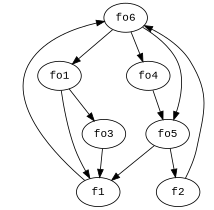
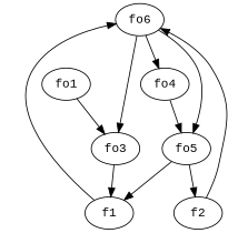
  strict digraph {
    fontname="Liberation Mono"
    node [fontname="Liberation Mono"]
    edge [fontname="Liberation Mono" weight=2]
    n1 [label=fo6]
    f1
    f2
    fo3
    fo4
    fo5
    fo1
-   n1 -> fo1
+   n1 -> fo3
    n1 -> fo4
    n1 -> fo5
    f1 -> n1
    f2 -> n1
    fo3 -> f1
    fo4 -> fo5
    fo5 -> f1
    fo5 -> f2
-   fo1 -> f1
    fo1 -> fo3
  }
